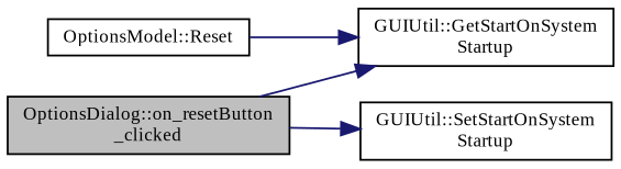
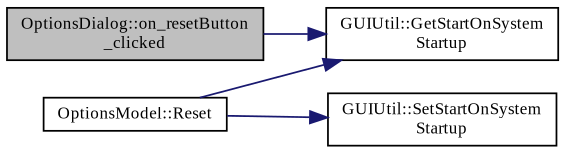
  digraph {
    fontname="Liberation Serif"
    rankdir=LR
    node [color=black fillcolor=white fontname="Liberation Serif" fontsize=10 shape=record style=filled]
    edge [color=midnightblue fontname="Liberation Serif" fontsize=10 labelfontname=Helvetica labelfontsize=10 style=solid]
    n1 [fillcolor=grey75 fontcolor=black height=0.2 label="OptionsDialog::on_resetButton\l_clicked" width=0.4]
    n2 [height=0.2 label="GUIUtil::GetStartOnSystem\lStartup" width=0.4]
    n3 [height=0.2 label="OptionsModel::Reset" width=0.4]
    n4 [height=0.2 label="GUIUtil::SetStartOnSystem\lStartup" width=0.4]
    n1 -> n2
    n3 -> n2
-   n1 -> n4
+   n3 -> n4
  }
